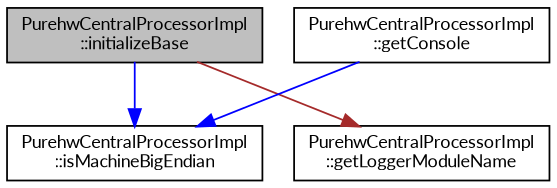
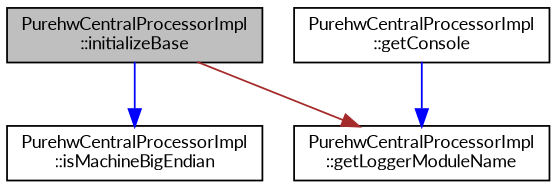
  digraph {
    fontname=Lato
    rankdir=TB
    node [color=black fillcolor=white fontname=Lato fontsize=10 shape=record style=filled]
    edge [color=blue fontname=Lato fontsize=10 labelfontname=Helvetica labelfontsize=10 style=solid]
    n1 [fillcolor=grey75 fontcolor=black height=0.2 label="PurehwCentralProcessorImpl\l::initializeBase" width=0.4]
    n2 [height=0.2 label="PurehwCentralProcessorImpl\l::isMachineBigEndian" width=0.4]
    n3 [height=0.2 label="PurehwCentralProcessorImpl\l::getLoggerModuleName" width=0.4]
    n4 [height=0.2 label="PurehwCentralProcessorImpl\l::getConsole" width=0.4]
    n1 -> n2
    n1 -> n3 [color=brown]
-   n4 -> n2
+   n4 -> n3
  }
